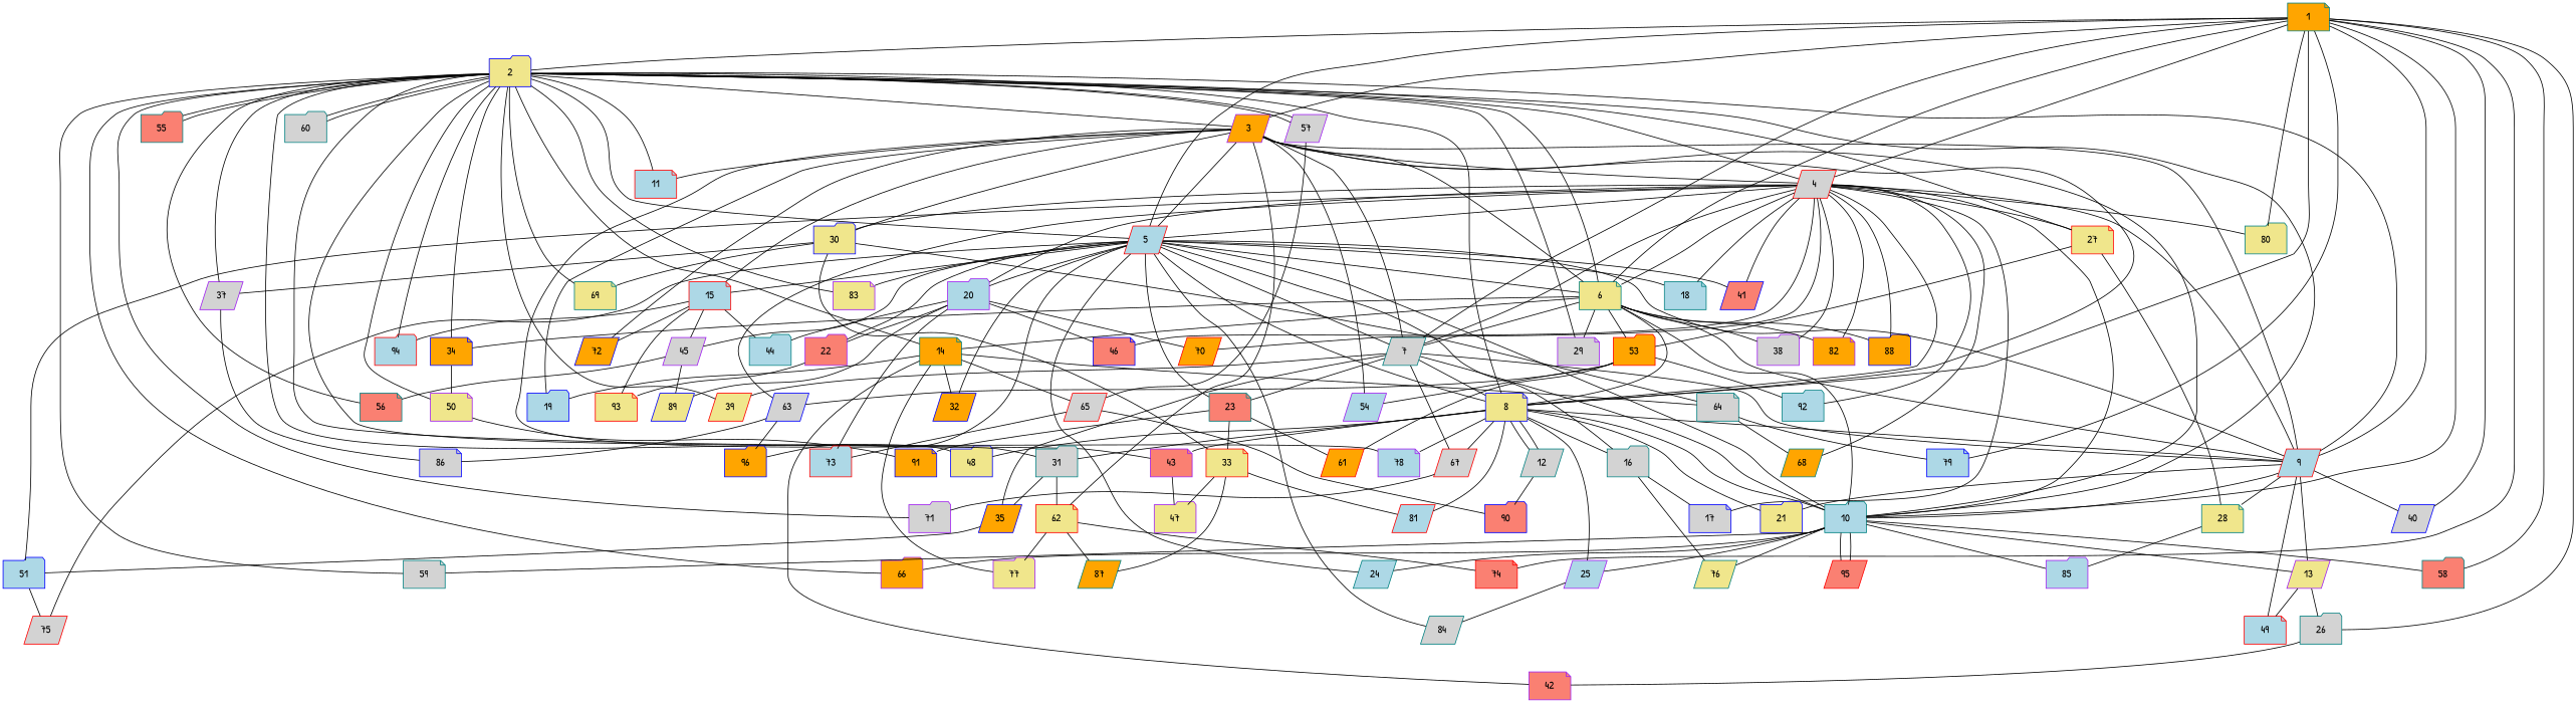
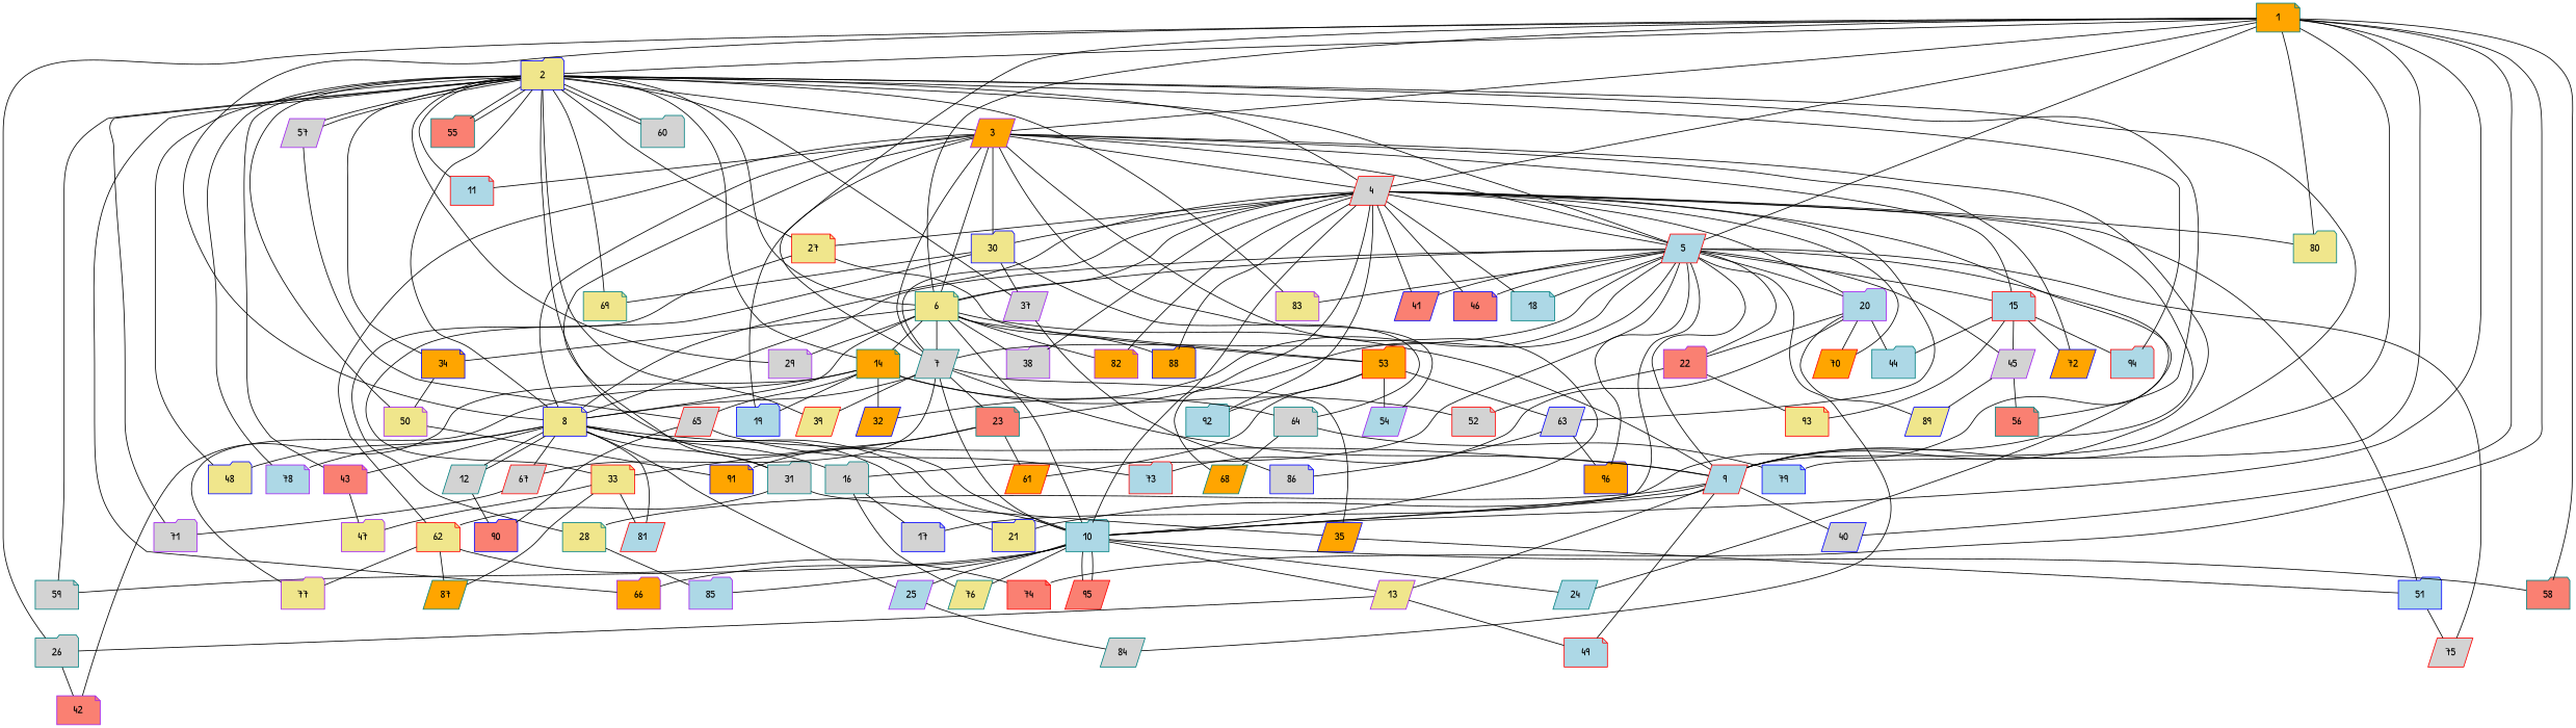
  graph {
    fontname="Patrick Hand"
    node [color=teal fillcolor=lightgrey fontname="Patrick Hand" shape=note style=filled]
    edge [fontname="Patrick Hand"]
    1 [fillcolor=orange]
    2 [color=blue fillcolor=khaki shape=folder]
    3 [color=purple fillcolor=orange shape=parallelogram]
    4 [color=red shape=parallelogram]
    5 [color=red fillcolor=lightblue shape=parallelogram]
    6 [fillcolor=khaki]
    7 [shape=parallelogram]
    8 [color=blue fillcolor=khaki]
    9 [color=red fillcolor=lightblue shape=parallelogram]
    10 [fillcolor=lightblue shape=folder]
    26 [shape=folder]
    40 [color=blue shape=parallelogram]
    58 [fillcolor=salmon shape=folder]
    74 [color=red fillcolor=salmon]
    79 [color=blue fillcolor=lightblue]
    80 [fillcolor=khaki shape=folder]
    11 [color=red fillcolor=lightblue]
    14 [fillcolor=orange]
    27 [color=red fillcolor=khaki]
    29 [color=purple]
    34 [color=blue fillcolor=orange]
    37 [color=purple shape=parallelogram]
    39 [color=red fillcolor=khaki shape=parallelogram]
    43 [color=purple fillcolor=salmon]
    48 [color=blue fillcolor=khaki shape=folder]
    50 [color=purple fillcolor=khaki]
    55 [fillcolor=salmon shape=folder]
    56 [fillcolor=salmon]
    57 [color=purple shape=parallelogram]
    59
    60 [shape=folder]
    66 [color=purple fillcolor=orange shape=folder]
    69 [fillcolor=khaki]
    71 [color=purple shape=folder]
    78 [color=purple fillcolor=lightblue]
    83 [color=purple fillcolor=khaki]
    94 [color=red fillcolor=lightblue shape=folder]
    15 [color=red fillcolor=lightblue]
    19 [color=blue fillcolor=lightblue shape=folder]
    30 [color=blue fillcolor=khaki shape=folder]
    31 [shape=folder]
    54 [color=purple fillcolor=lightblue shape=parallelogram]
    62 [color=red fillcolor=khaki]
    72 [color=blue fillcolor=orange shape=parallelogram]
    17 [color=blue]
    18 [fillcolor=lightblue]
    20 [color=purple fillcolor=lightblue shape=folder]
    38 [color=purple shape=folder]
    41 [color=blue fillcolor=salmon shape=parallelogram]
    46 [color=blue fillcolor=salmon]
    51 [color=blue fillcolor=lightblue shape=folder]
    63 [color=blue shape=parallelogram]
    68 [fillcolor=orange shape=parallelogram]
    70 [color=red fillcolor=orange shape=parallelogram]
    82 [color=purple fillcolor=orange]
    88 [color=blue fillcolor=orange shape=folder]
    92 [fillcolor=lightblue shape=folder]
    16 [shape=folder]
    22 [color=purple fillcolor=salmon shape=folder]
    23 [fillcolor=salmon]
    24 [fillcolor=lightblue shape=parallelogram]
    32 [color=blue fillcolor=orange shape=parallelogram]
    45 [color=purple shape=parallelogram]
    75 [color=red shape=parallelogram]
    84 [shape=parallelogram]
    96 [color=blue fillcolor=orange shape=folder]
    53 [color=red fillcolor=orange shape=folder]
    35 [color=blue fillcolor=orange shape=parallelogram]
    67 [color=red shape=parallelogram]
    12 [shape=parallelogram]
    21 [color=blue fillcolor=khaki shape=folder]
    25 [color=purple fillcolor=lightblue shape=parallelogram]
    81 [color=red fillcolor=lightblue shape=parallelogram]
    13 [color=purple fillcolor=khaki shape=parallelogram]
    28 [fillcolor=khaki]
    49 [color=red fillcolor=lightblue]
    76 [fillcolor=khaki shape=parallelogram]
    85 [color=purple fillcolor=lightblue shape=folder]
    95 [color=red fillcolor=salmon shape=parallelogram]
    42 [color=purple fillcolor=salmon]
+   52 [color=red]
    64
    65 [color=red shape=parallelogram]
    77 [color=purple fillcolor=khaki shape=folder]
    86 [color=blue]
    47 [color=purple fillcolor=khaki shape=folder]
    91 [color=blue fillcolor=orange]
    44 [fillcolor=lightblue shape=folder]
    93 [color=red fillcolor=khaki]
    33 [color=red fillcolor=khaki]
    87 [fillcolor=orange shape=parallelogram]
    73 [color=red fillcolor=lightblue shape=folder]
    89 [color=blue fillcolor=khaki shape=parallelogram]
    61 [color=red fillcolor=orange shape=parallelogram]
    90 [color=blue fillcolor=salmon shape=folder]
    1 -- 2
    1 -- 3
    1 -- 4
    1 -- 5
    1 -- 6
    1 -- 7
    1 -- 8
    1 -- 9
    1 -- 10
    1 -- 26
    1 -- 40
    1 -- 58
    1 -- 74
    1 -- 79
    1 -- 80
    2 -- 3
    2 -- 4
    2 -- 5
    2 -- 6
    2 -- 8
    2 -- 9
    2 -- 10
    2 -- 11
    2 -- 14
    2 -- 27
    2 -- 29
    2 -- 34
    2 -- 37
    2 -- 39
    2 -- 43
    2 -- 48
    2 -- 50
    2 -- 55
    2 -- 55
    2 -- 56
    2 -- 57
    2 -- 57
    2 -- 59
    2 -- 60
    2 -- 60
    2 -- 66
    2 -- 69
    2 -- 71
    2 -- 78
    2 -- 83
    2 -- 94
    3 -- 4
    3 -- 5
    3 -- 6
    3 -- 7
    3 -- 8
    3 -- 9
    3 -- 10
    3 -- 11
    3 -- 15
    3 -- 19
    3 -- 30
    3 -- 31
    3 -- 54
    3 -- 62
    3 -- 72
    4 -- 5
    4 -- 6
    4 -- 7
    4 -- 8
    4 -- 9
    4 -- 10
    4 -- 80
    4 -- 27
    4 -- 30
    4 -- 17
    4 -- 18
    4 -- 20
    4 -- 38
    4 -- 41
    4 -- 46
    4 -- 51
    4 -- 63
    4 -- 68
    4 -- 70
    4 -- 82
    4 -- 88
    4 -- 92
    5 -- 6
    5 -- 7
    5 -- 8
    5 -- 9
    5 -- 10
    5 -- 83
    5 -- 15
    5 -- 18
    5 -- 20
    5 -- 41
-   20 -- 46
+   5 -- 46
    5 -- 16
    5 -- 22
    5 -- 23
    5 -- 24
    5 -- 32
    5 -- 45
    5 -- 75
    5 -- 84
    5 -- 96
    6 -- 7
    6 -- 8
    6 -- 9
    6 -- 10
    6 -- 14
    6 -- 29
    6 -- 34
    6 -- 38
    6 -- 82
    6 -- 88
    6 -- 53
    7 -- 8
    7 -- 9
    7 -- 10
    7 -- 39
    7 -- 23
    7 -- 35
    7 -- 67
    8 -- 9
    8 -- 10
    8 -- 43
    8 -- 48
    8 -- 78
    8 -- 31
    8 -- 16
    8 -- 67
    8 -- 12
    8 -- 12
    8 -- 21
    8 -- 25
    8 -- 81
    9 -- 10
    9 -- 40
    9 -- 21
    9 -- 13
    9 -- 28
    9 -- 49
    10 -- 58
    10 -- 59
    10 -- 66
    10 -- 24
    10 -- 25
    10 -- 13
    10 -- 76
    10 -- 85
    10 -- 95
    10 -- 95
    26 -- 42
    14 -- 19
    14 -- 32
    14 -- 42
+   14 -- 52
    14 -- 64
    14 -- 65
    14 -- 77
    27 -- 53
    27 -- 28
    34 -- 50
    37 -- 86
    43 -- 47
    50 -- 91
    57 -- 65
    15 -- 94
    15 -- 72
    15 -- 45
    15 -- 44
    15 -- 93
    30 -- 37
    30 -- 69
    30 -- 64
    30 -- 33
    31 -- 62
    31 -- 35
    62 -- 74
    62 -- 77
    62 -- 87
    20 -- 70
    20 -- 22
    20 -- 44
    20 -- 73
    20 -- 89
    51 -- 75
    63 -- 96
    63 -- 86
    16 -- 17
    16 -- 76
+   22 -- 52
    22 -- 93
    23 -- 91
    23 -- 33
    23 -- 61
    45 -- 56
    45 -- 89
    53 -- 54
    53 -- 63
    53 -- 92
    53 -- 61
    35 -- 51
    67 -- 71
    12 -- 90
    25 -- 84
    13 -- 26
    13 -- 49
    28 -- 85
    64 -- 79
    64 -- 68
    65 -- 73
    65 -- 90
    33 -- 81
    33 -- 47
    33 -- 87
  }
